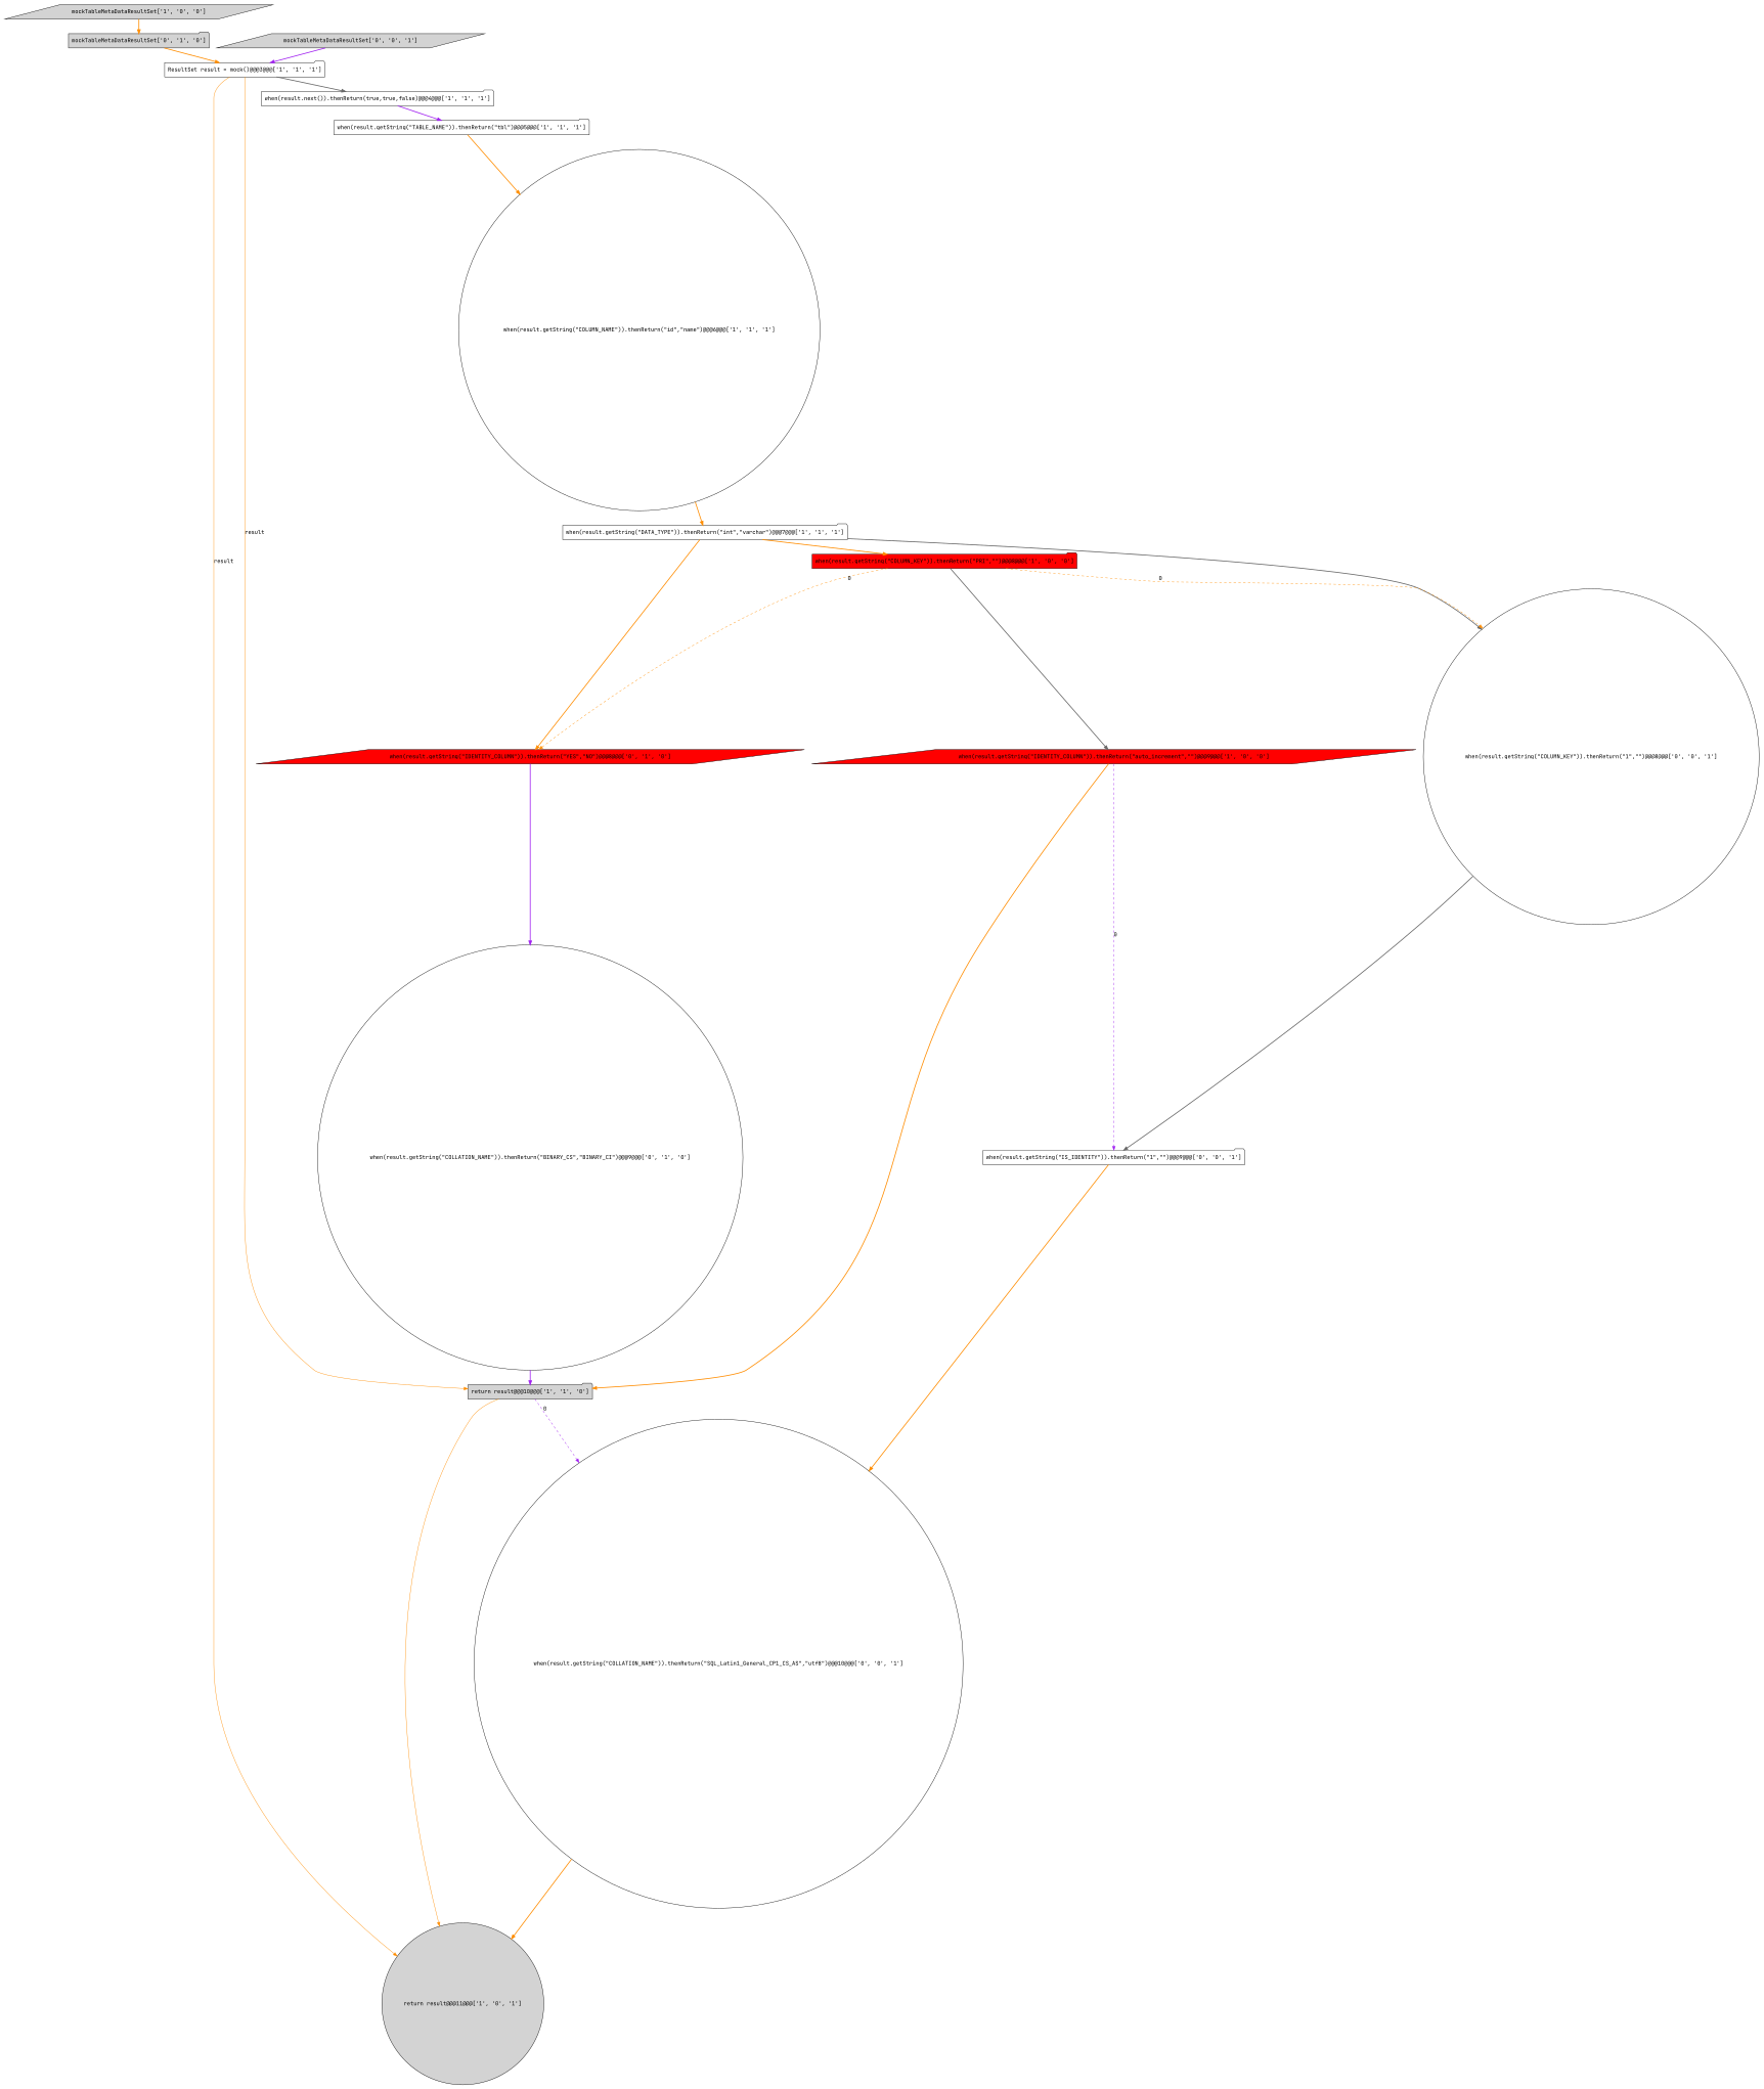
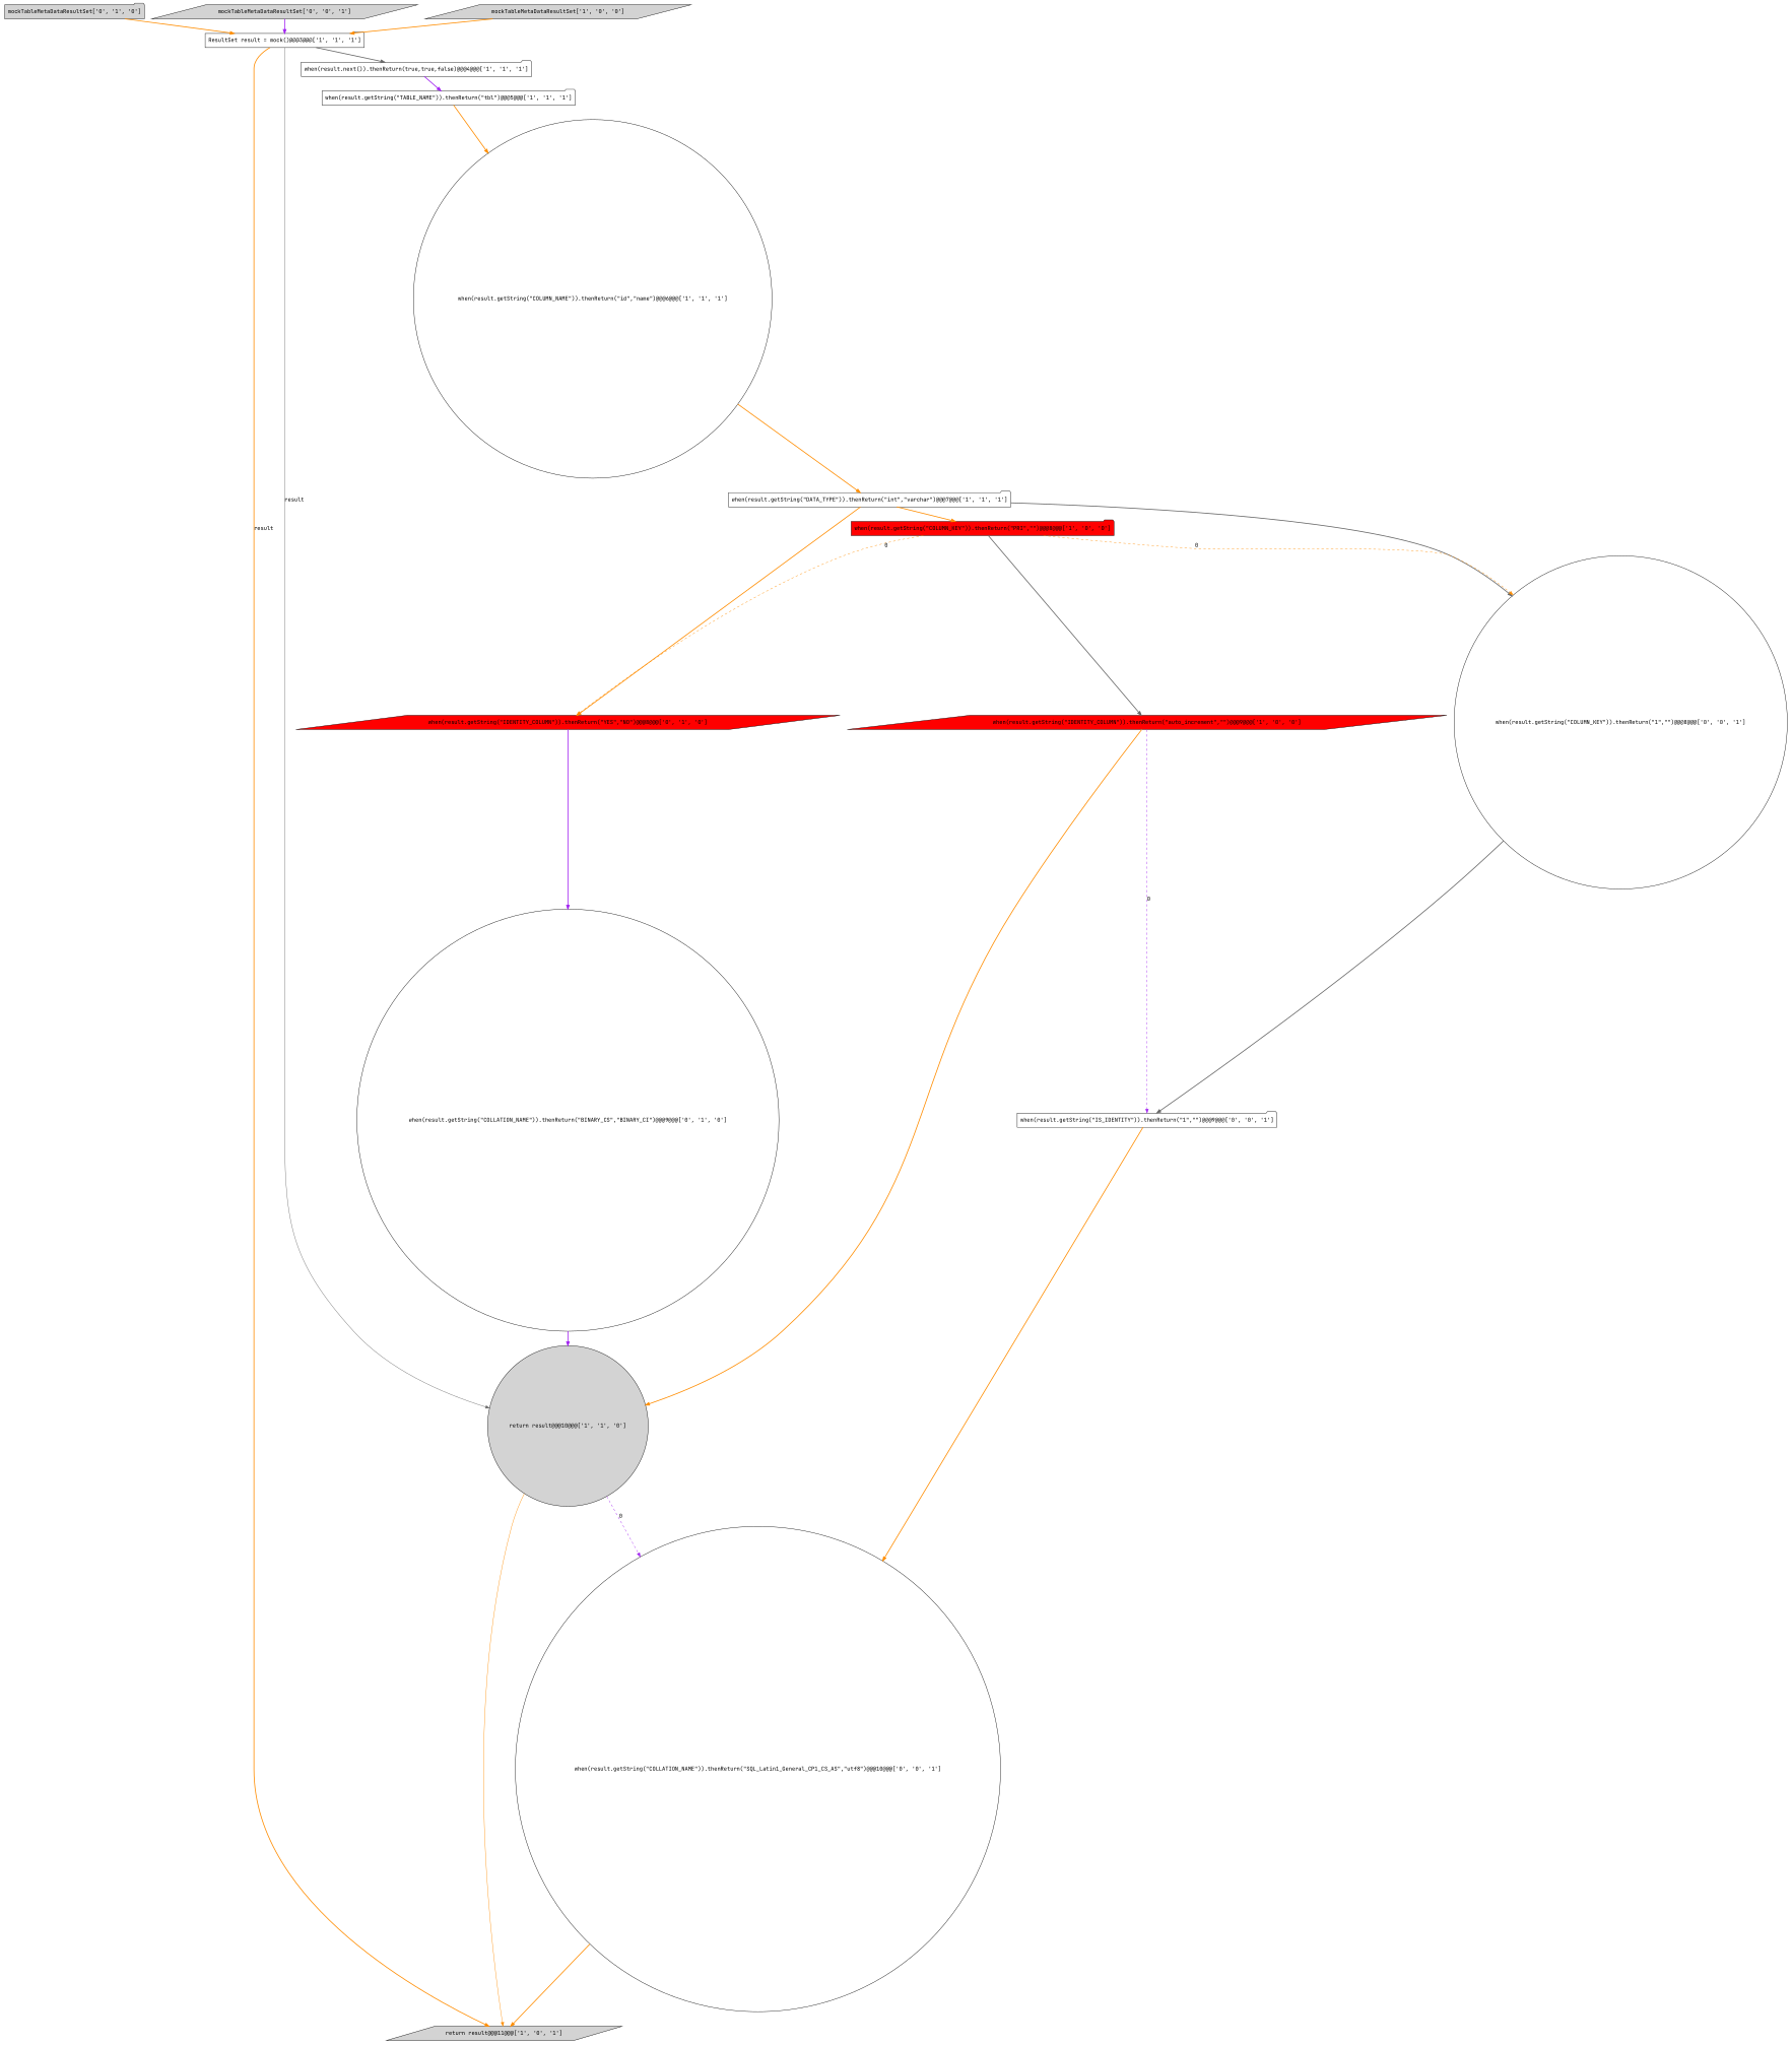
  digraph {
    fontname="JetBrains Mono"
    node [fillcolor=white fontname="JetBrains Mono" shape=folder style=filled]
    edge [color=darkorange fontname="JetBrains Mono" style=bold]
    n1 [label="when(result.getString(\"TABLE_NAME\")).thenReturn(\"tbl\")@@@5@@@['1', '1', '1']"]
    n2 [label="when(result.getString(\"COLUMN_NAME\")).thenReturn(\"id\",\"name\")@@@6@@@['1', '1', '1']" shape=circle]
    n3 [label="when(result.getString(\"DATA_TYPE\")).thenReturn(\"int\",\"varchar\")@@@7@@@['1', '1', '1']"]
    n4 [label="ResultSet result = mock()@@@3@@@['1', '1', '1']"]
-   n5 [fillcolor=lightgray label="return result@@@10@@@['1', '1', '0']"]
-   n6 [fillcolor=lightgray label="return result@@@11@@@['1', '0', '1']" shape=circle]
+   n5 [fillcolor=lightgray label="return result@@@10@@@['1', '1', '0']" shape=circle]
+   n6 [fillcolor=lightgray label="return result@@@11@@@['1', '0', '1']" shape=parallelogram]
    n7 [label="when(result.next()).thenReturn(true,true,false)@@@4@@@['1', '1', '1']"]
    n8 [label="when(result.getString(\"COLLATION_NAME\")).thenReturn(\"SQL_Latin1_General_CP1_CS_AS\",\"utf8\")@@@10@@@['0', '0', '1']" shape=circle]
    n9 [fillcolor=lightgray label="mockTableMetaDataResultSet['0', '1', '0']"]
    n10 [fillcolor=red label="when(result.getString(\"IDENTITY_COLUMN\")).thenReturn(\"YES\",\"NO\")@@@8@@@['0', '1', '0']" shape=parallelogram]
    n11 [label="when(result.getString(\"COLUMN_KEY\")).thenReturn(\"1\",\"\")@@@8@@@['0', '0', '1']" shape=circle]
    n12 [fillcolor=red label="when(result.getString(\"COLUMN_KEY\")).thenReturn(\"PRI\",\"\")@@@8@@@['1', '0', '0']"]
    n13 [label="when(result.getString(\"IS_IDENTITY\")).thenReturn(\"1\",\"\")@@@9@@@['0', '0', '1']"]
    n14 [label="when(result.getString(\"COLLATION_NAME\")).thenReturn(\"BINARY_CS\",\"BINARY_CI\")@@@9@@@['0', '1', '0']" shape=circle]
    n15 [fillcolor=red label="when(result.getString(\"IDENTITY_COLUMN\")).thenReturn(\"auto_increment\",\"\")@@@9@@@['1', '0', '0']" shape=parallelogram]
    n16 [fillcolor=lightgray label="mockTableMetaDataResultSet['0', '0', '1']" shape=parallelogram]
    n17 [fillcolor=lightgray label="mockTableMetaDataResultSet['1', '0', '0']" shape=parallelogram]
    n1 -> n2
    n2 -> n3
    n3 -> n10
    n3 -> n11 [color=gray40]
    n3 -> n12
-   n4 -> n5 [label=result style=solid]
-   n4 -> n6 [label=result style=solid]
+   n4 -> n5 [color=gray40 label=result style=solid]
+   n4 -> n6 [label=result]
    n4 -> n7 [color=gray40]
    n5 -> n6 [style=solid]
    n5 -> n8 [color=purple label=0 style=dashed]
    n7 -> n1 [color=purple]
    n8 -> n6
    n9 -> n4
    n10 -> n14 [color=purple]
    n11 -> n13 [color=gray40]
    n12 -> n10 [label=0 style=dashed]
    n12 -> n11 [label=0 style=dashed]
    n12 -> n15 [color=gray40]
    n13 -> n8
    n14 -> n5 [color=purple]
    n15 -> n5
    n15 -> n13 [color=purple label=0 style=dashed]
    n16 -> n4 [color=purple]
-   n17 -> n9
+   n17 -> n4
  }
